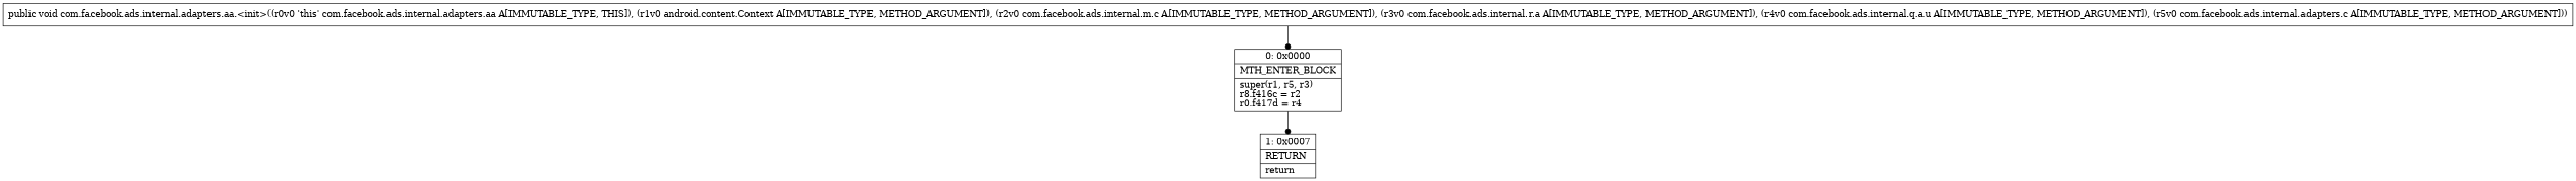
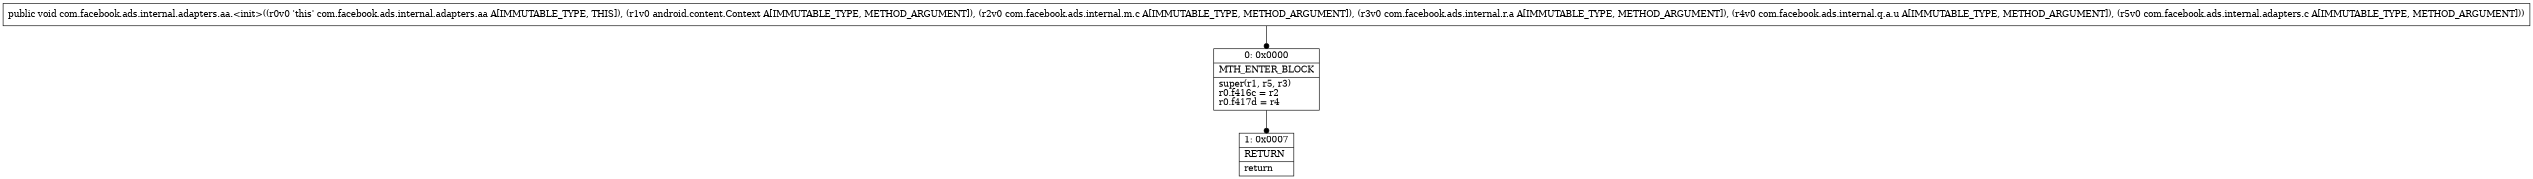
  digraph {
    node [shape=record]
    edge [arrowhead=dot]
-   n1 [label="{0\:\ 0x0000|MTH_ENTER_BLOCK\l|super(r1, r5, r3)\lr8.f416c = r2\lr0.f417d = r4\l}"]
+   n1 [label="{0\:\ 0x0000|MTH_ENTER_BLOCK\l|super(r1, r5, r3)\lr0.f416c = r2\lr0.f417d = r4\l}"]
    n2 [label="{1\:\ 0x0007|RETURN\l|return\l}"]
    n3 [label="{public void com.facebook.ads.internal.adapters.aa.\<init\>((r0v0 'this' com.facebook.ads.internal.adapters.aa A[IMMUTABLE_TYPE, THIS]), (r1v0 android.content.Context A[IMMUTABLE_TYPE, METHOD_ARGUMENT]), (r2v0 com.facebook.ads.internal.m.c A[IMMUTABLE_TYPE, METHOD_ARGUMENT]), (r3v0 com.facebook.ads.internal.r.a A[IMMUTABLE_TYPE, METHOD_ARGUMENT]), (r4v0 com.facebook.ads.internal.q.a.u A[IMMUTABLE_TYPE, METHOD_ARGUMENT]), (r5v0 com.facebook.ads.internal.adapters.c A[IMMUTABLE_TYPE, METHOD_ARGUMENT])) }"]
    n1 -> n2
    n3 -> n1
  }
